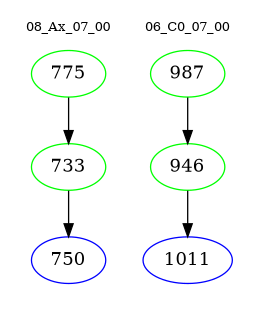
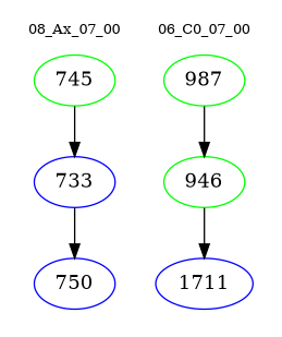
  digraph {
    node [color=green]
    edge [color=black]
-   n1 [label=775]
-   n2 [label=733]
+   n1 [label=745]
+   n2 [color=blue label=733]
    n3 [color=blue label=750]
    n4 [label=987]
    n5 [label=946]
-   n6 [color=blue label=1011]
+   n6 [color=blue label=1711]
    subgraph cluster_1 {
      color=white
      fontsize=10
      label="08_Ax_07_00"
      n1
      n2
      n3
    }
    subgraph cluster_2 {
      color=white
      fontsize=10
      label="06_C0_07_00"
      n4
      n5
      n6
    }
    n1 -> n2
    n2 -> n3
    n4 -> n5
    n5 -> n6
  }
